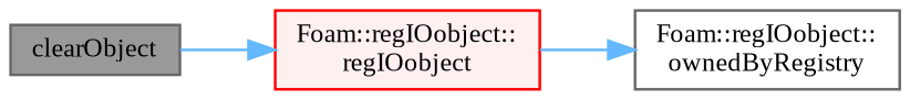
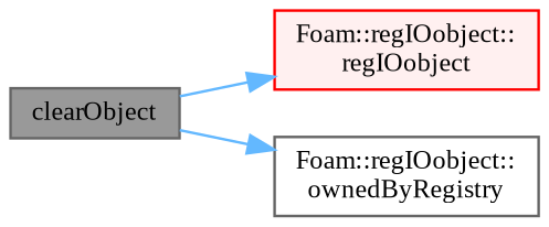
  digraph {
    fontname="Liberation Serif"
    rankdir=LR
    node [fontname="Liberation Serif" fontsize=10 shape=box style=filled]
    edge [color=steelblue1 fontname="Liberation Serif" fontsize=10 labelfontname=Helvetica labelfontsize=10 style=solid]
    n1 [color=gray40 fillcolor=grey60 fontcolor=black height=0.2 label=clearObject width=0.4]
    n2 [color=red fillcolor="#FFF0F0" height=0.2 label="Foam::regIOobject::\lregIOobject" width=0.4]
    n3 [color=grey40 fillcolor=white height=0.2 label="Foam::regIOobject::\lownedByRegistry" width=0.4]
    n1 -> n2
-   n2 -> n3
+   n1 -> n3
  }
